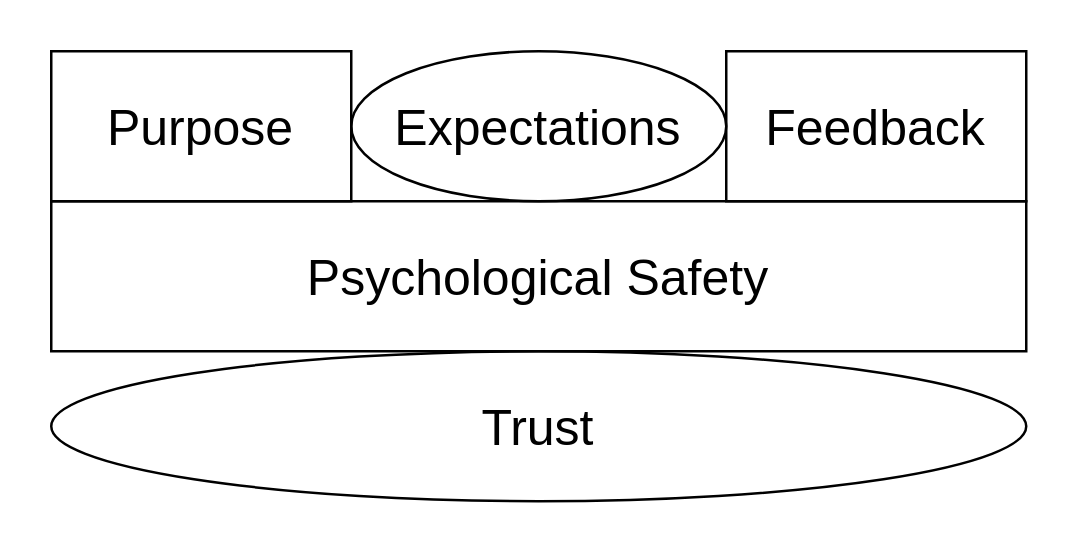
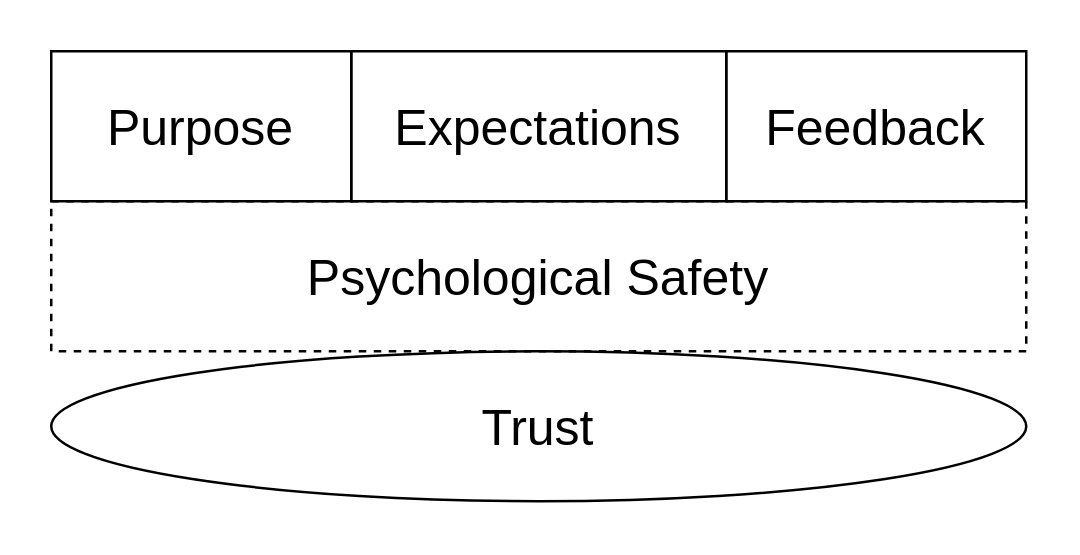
  <mxCell id="0" />
  <mxCell id="1" parent="0" />
  <mxCell id="2" value="&lt;font style=&quot;font-size: 20px;&quot;&gt;Purpose&lt;/font&gt;" style="rounded=0;whiteSpace=wrap;html=1;fillColor=none;" vertex="1" parent="1"><mxGeometry x="20" y="20" width="120" height="60" as="geometry" /></mxCell>
- <mxCell id="3" value="&lt;font style=&quot;font-size: 20px;&quot;&gt;Expectations&lt;/font&gt;" style="ellipse;whiteSpace=wrap;html=1;fillColor=none;" vertex="1" parent="1"><mxGeometry x="140" y="20" width="150" height="60" as="geometry" /></mxCell>
+ <mxCell id="3" value="&lt;font style=&quot;font-size: 20px;&quot;&gt;Expectations&lt;/font&gt;" style="rounded=0;whiteSpace=wrap;html=1;fillColor=none;" vertex="1" parent="1"><mxGeometry x="140" y="20" width="150" height="60" as="geometry" /></mxCell>
  <mxCell id="4" value="&lt;font style=&quot;font-size: 20px;&quot;&gt;Feedback&lt;/font&gt;" style="rounded=0;whiteSpace=wrap;html=1;fillColor=none;" vertex="1" parent="1"><mxGeometry x="290" y="20" width="120" height="60" as="geometry" /></mxCell>
- <mxCell id="5" value="&lt;span style=&quot;font-size: 20px;&quot;&gt;Psychological Safety&lt;/span&gt;" style="rounded=0;whiteSpace=wrap;html=1;fillColor=none;" vertex="1" parent="1"><mxGeometry x="20" y="80" width="390" height="60" as="geometry" /></mxCell>
+ <mxCell id="5" value="&lt;span style=&quot;font-size: 20px;&quot;&gt;Psychological Safety&lt;/span&gt;" style="rounded=0;whiteSpace=wrap;html=1;fillColor=none;dashed=1;" vertex="1" parent="1"><mxGeometry x="20" y="80" width="390" height="60" as="geometry" /></mxCell>
  <mxCell id="6" value="&lt;font style=&quot;font-size: 20px;&quot;&gt;Trust&lt;/font&gt;" style="ellipse;whiteSpace=wrap;html=1;fillColor=none;" vertex="1" parent="1"><mxGeometry x="20" y="140" width="390" height="60" as="geometry" /></mxCell>
